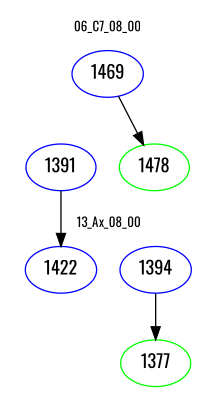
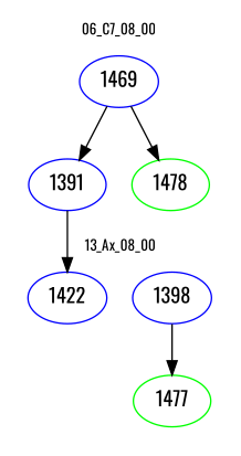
  digraph {
    fontname=Oswald
    node [color=blue fontname=Oswald]
    edge [color=black fontname=Oswald]
-   n1 [label=1394]
-   n2 [color=green label=1377]
+   n1 [label=1398]
+   n2 [color=green label=1477]
    n3 [label=1422]
    n4 [label=1469]
    n5 [label=1391]
    n6 [color=green label=1478]
    subgraph cluster_1 {
      color=white
      fontsize=10
      label="13_Ax_08_00"
      n1
      n2
      n3
    }
    subgraph cluster_2 {
      color=white
      fontsize=10
      label="06_C7_08_00"
      n4
      n5
      n6
    }
    n1 -> n2
+   n4 -> n5
    n4 -> n6
    n5 -> n3
  }
